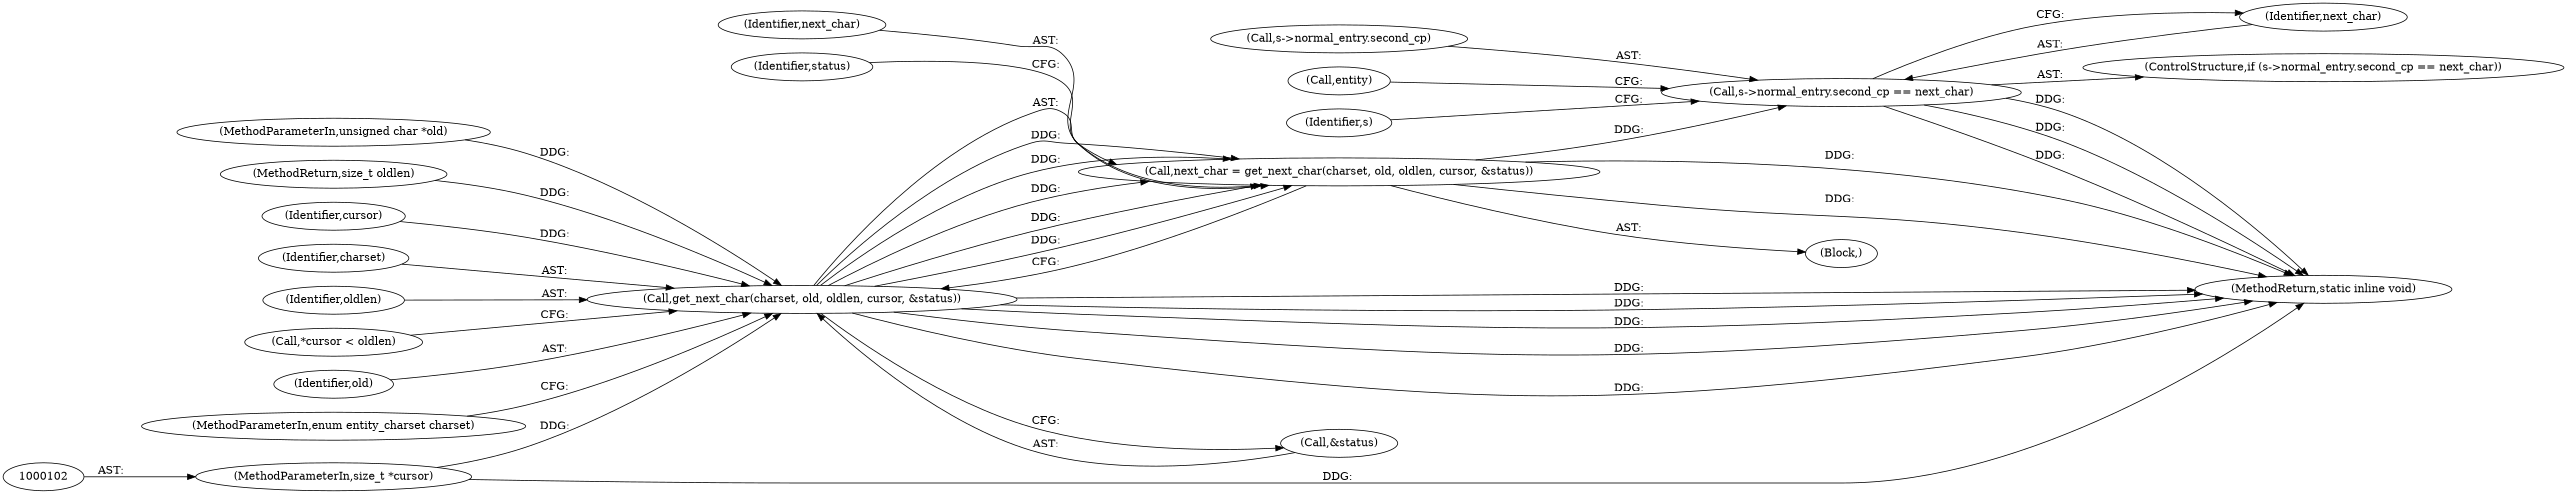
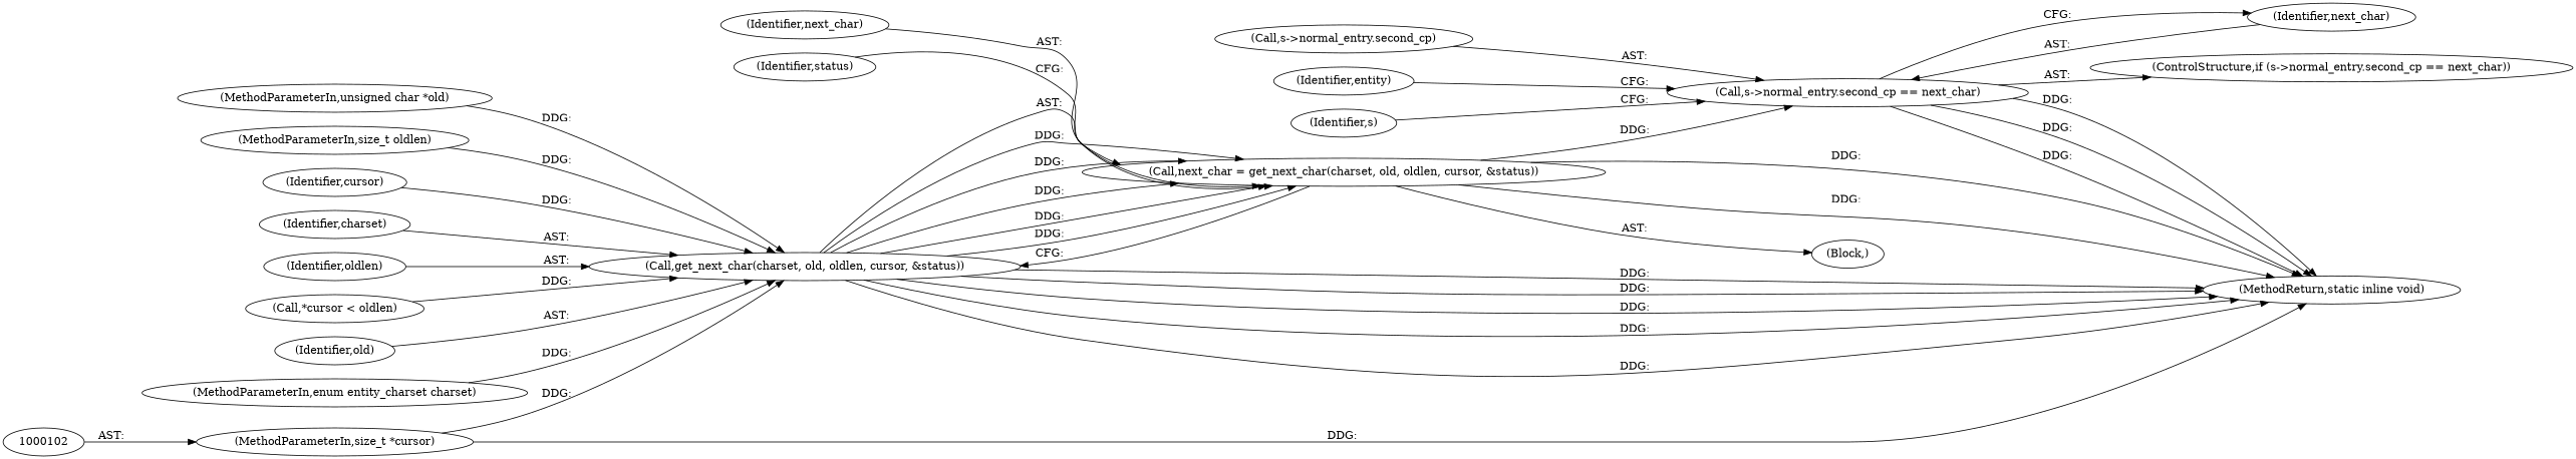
  digraph {
    rankdir=LR
    n1 [label="(MethodParameterIn,size_t *cursor)"]
    n2 [label="(Call,get_next_char(charset, old, oldlen, cursor, &status))"]
    n3 [label="(MethodReturn,static inline void)"]
    n4 [label="(Call,next_char = get_next_char(charset, old, oldlen, cursor, &status))"]
-   n5 [label="(Call,&status)"]
    1000102
    n7 [label="(Call,s->normal_entry.second_cp == next_char)"]
    n8 [label="(Block,)"]
    n9 [label="(Identifier,next_char)"]
    n10 [label="(ControlStructure,if (s->normal_entry.second_cp == next_char))"]
    n11 [label="(MethodParameterIn,unsigned char *old)"]
-   n12 [label="(MethodReturn,size_t oldlen)"]
+   n12 [label="(MethodParameterIn,size_t oldlen)"]
    n13 [label="(Call,s->normal_entry.second_cp)"]
    n14 [label="(Identifier,cursor)"]
    n15 [label="(Identifier,charset)"]
    n16 [label="(Identifier,oldlen)"]
-   n17 [label="(Call,entity)"]
+   n17 [label="(Identifier,entity)"]
    n18 [label="(Identifier,s)"]
    n19 [label="(Call,*cursor < oldlen)"]
    n20 [label="(Identifier,next_char)"]
    n21 [label="(Identifier,old)"]
    n22 [label="(Identifier,status)"]
    n23 [label="(MethodParameterIn,enum entity_charset charset)"]
    n1 -> n2 [label="DDG: "]
    n1 -> n3 [label="DDG: "]
    n2 -> n3 [label="DDG: "]
    n2 -> n3 [label="DDG: "]
    n2 -> n3 [label="DDG: "]
    n2 -> n3 [label="DDG: "]
    n2 -> n3 [label="DDG: "]
    n2 -> n4 [label="AST: "]
    n2 -> n4 [label="DDG: "]
    n2 -> n4 [label="DDG: "]
    n2 -> n4 [label="DDG: "]
    n2 -> n4 [label="DDG: "]
    n2 -> n4 [label="DDG: "]
-   n2 -> n5 [label="CFG: "]
    n4 -> n2 [label="CFG: "]
    n4 -> n3 [label="DDG: "]
    n4 -> n3 [label="DDG: "]
    n4 -> n7 [label="DDG: "]
    n4 -> n8 [label="AST: "]
-   n5 -> n2 [label="AST: "]
    1000102 -> n1 [label="AST: "]
    n7 -> n3 [label="DDG: "]
    n7 -> n3 [label="DDG: "]
    n7 -> n3 [label="DDG: "]
    n7 -> n9 [label="CFG: "]
    n7 -> n10 [label="AST: "]
    n9 -> n7 [label="AST: "]
    n11 -> n2 [label="DDG: "]
    n12 -> n2 [label="DDG: "]
    n13 -> n7 [label="AST: "]
    n14 -> n2 [label="DDG: "]
    n15 -> n2 [label="AST: "]
    n16 -> n2 [label="AST: "]
    n17 -> n7 [label="CFG: "]
    n18 -> n7 [label="CFG: "]
-   n19 -> n2 [label="CFG: "]
+   n19 -> n2 [label="DDG: "]
    n20 -> n4 [label="AST: "]
    n21 -> n2 [label="AST: "]
    n22 -> n4 [label="CFG: "]
-   n23 -> n2 [label="CFG: "]
+   n23 -> n2 [label="DDG: "]
  }
